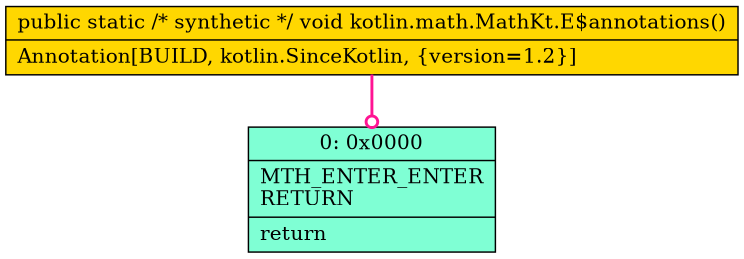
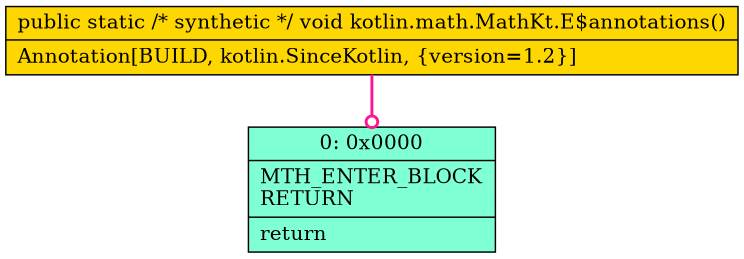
  digraph {
    node [shape=record style=filled]
-   n1 [label="{0\:\ 0x0000|MTH_ENTER_ENTER\lRETURN\l|return\l}" fillcolor=aquamarine]
+   n1 [label="{0\:\ 0x0000|MTH_ENTER_BLOCK\lRETURN\l|return\l}" fillcolor=aquamarine]
    n2 [label="{public static \/* synthetic *\/ void kotlin.math.MathKt.E$annotations()  | Annotation[BUILD, kotlin.SinceKotlin, \{version=1.2\}]\l}" fillcolor=gold]
    n2 -> n1 [color=deeppink style=bold arrowhead=odot]
  }
